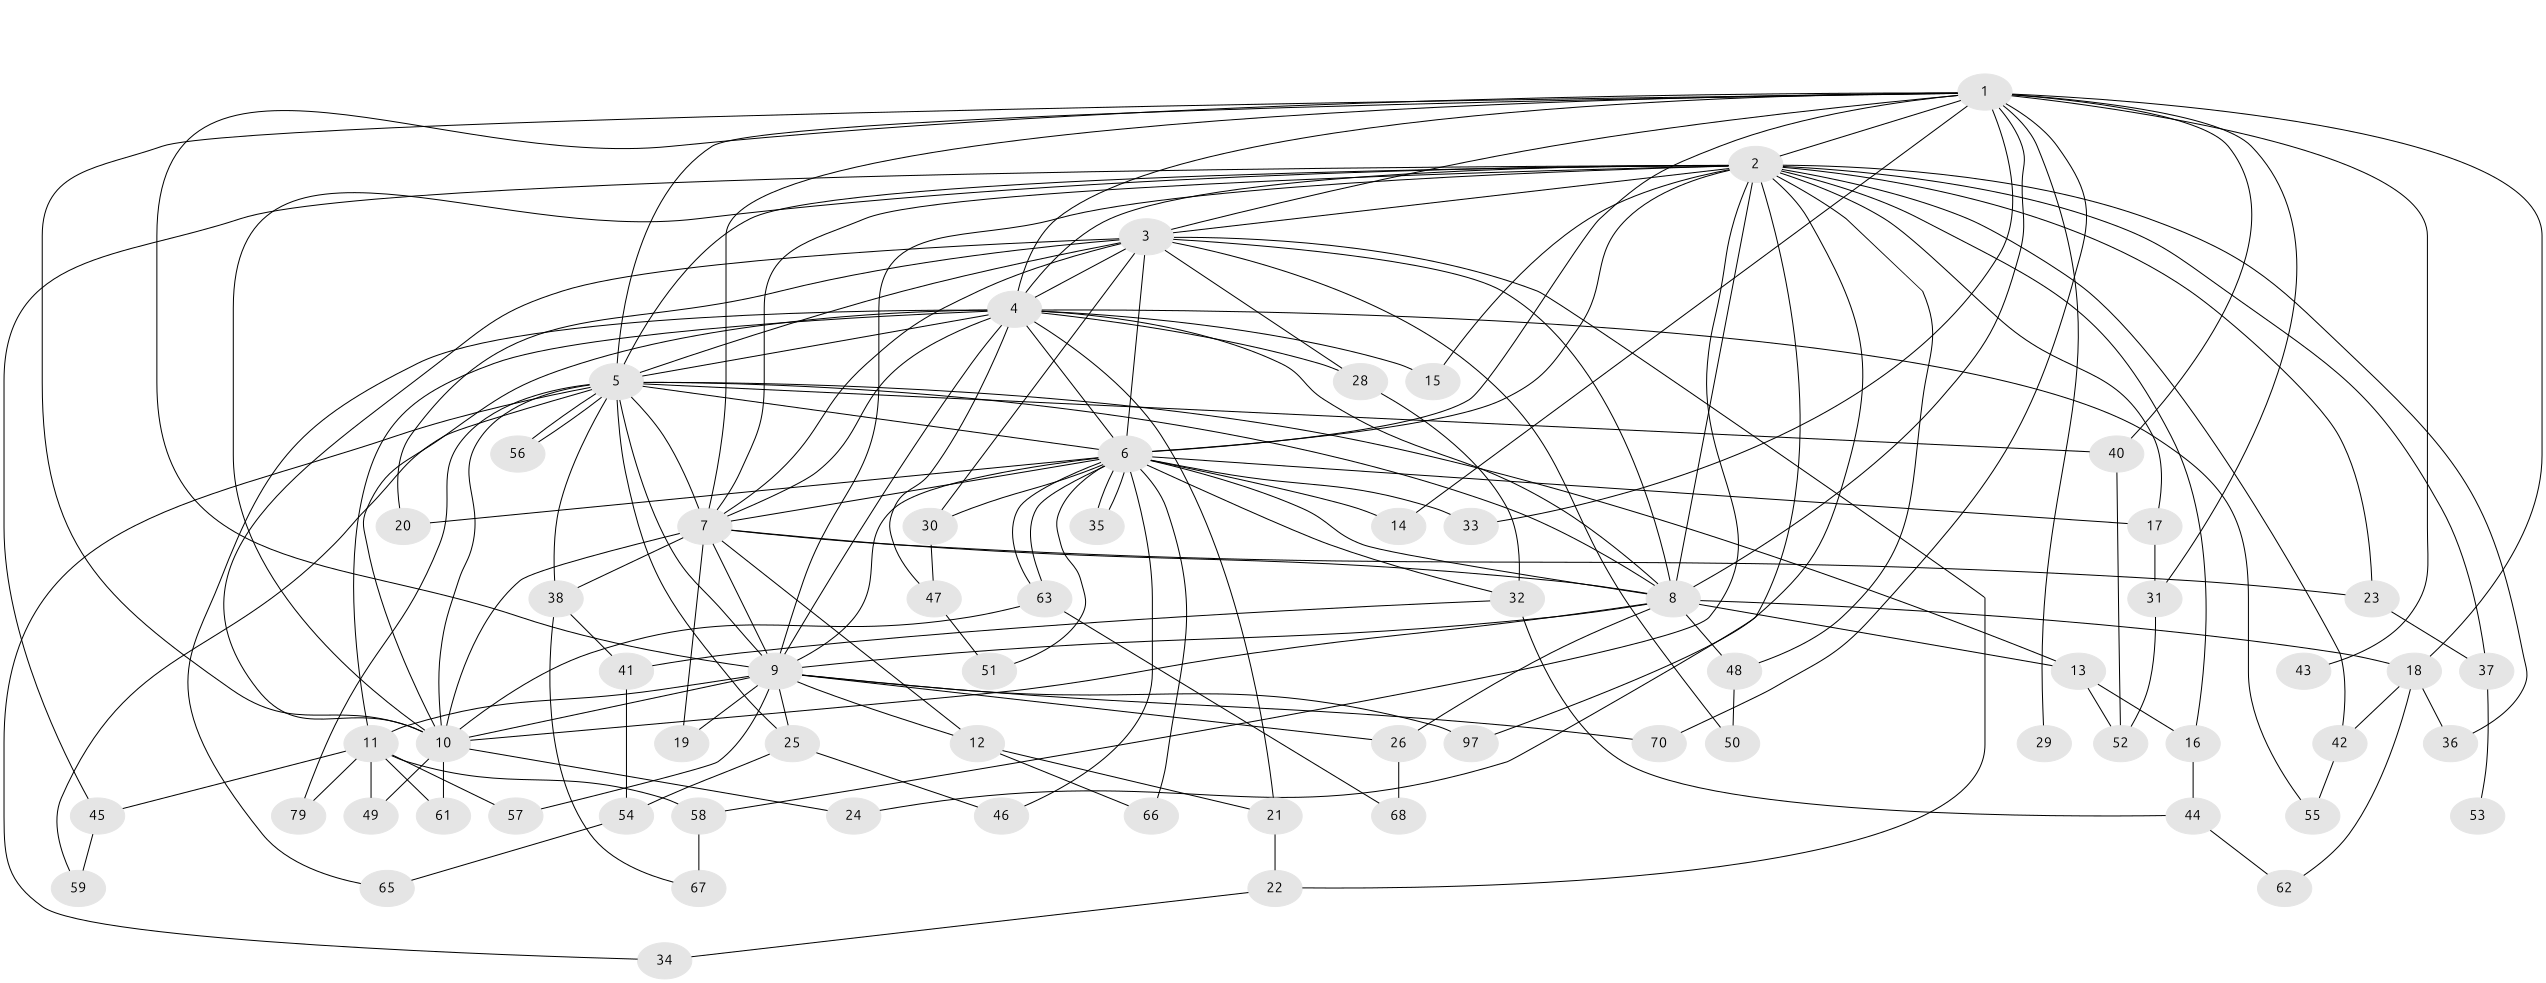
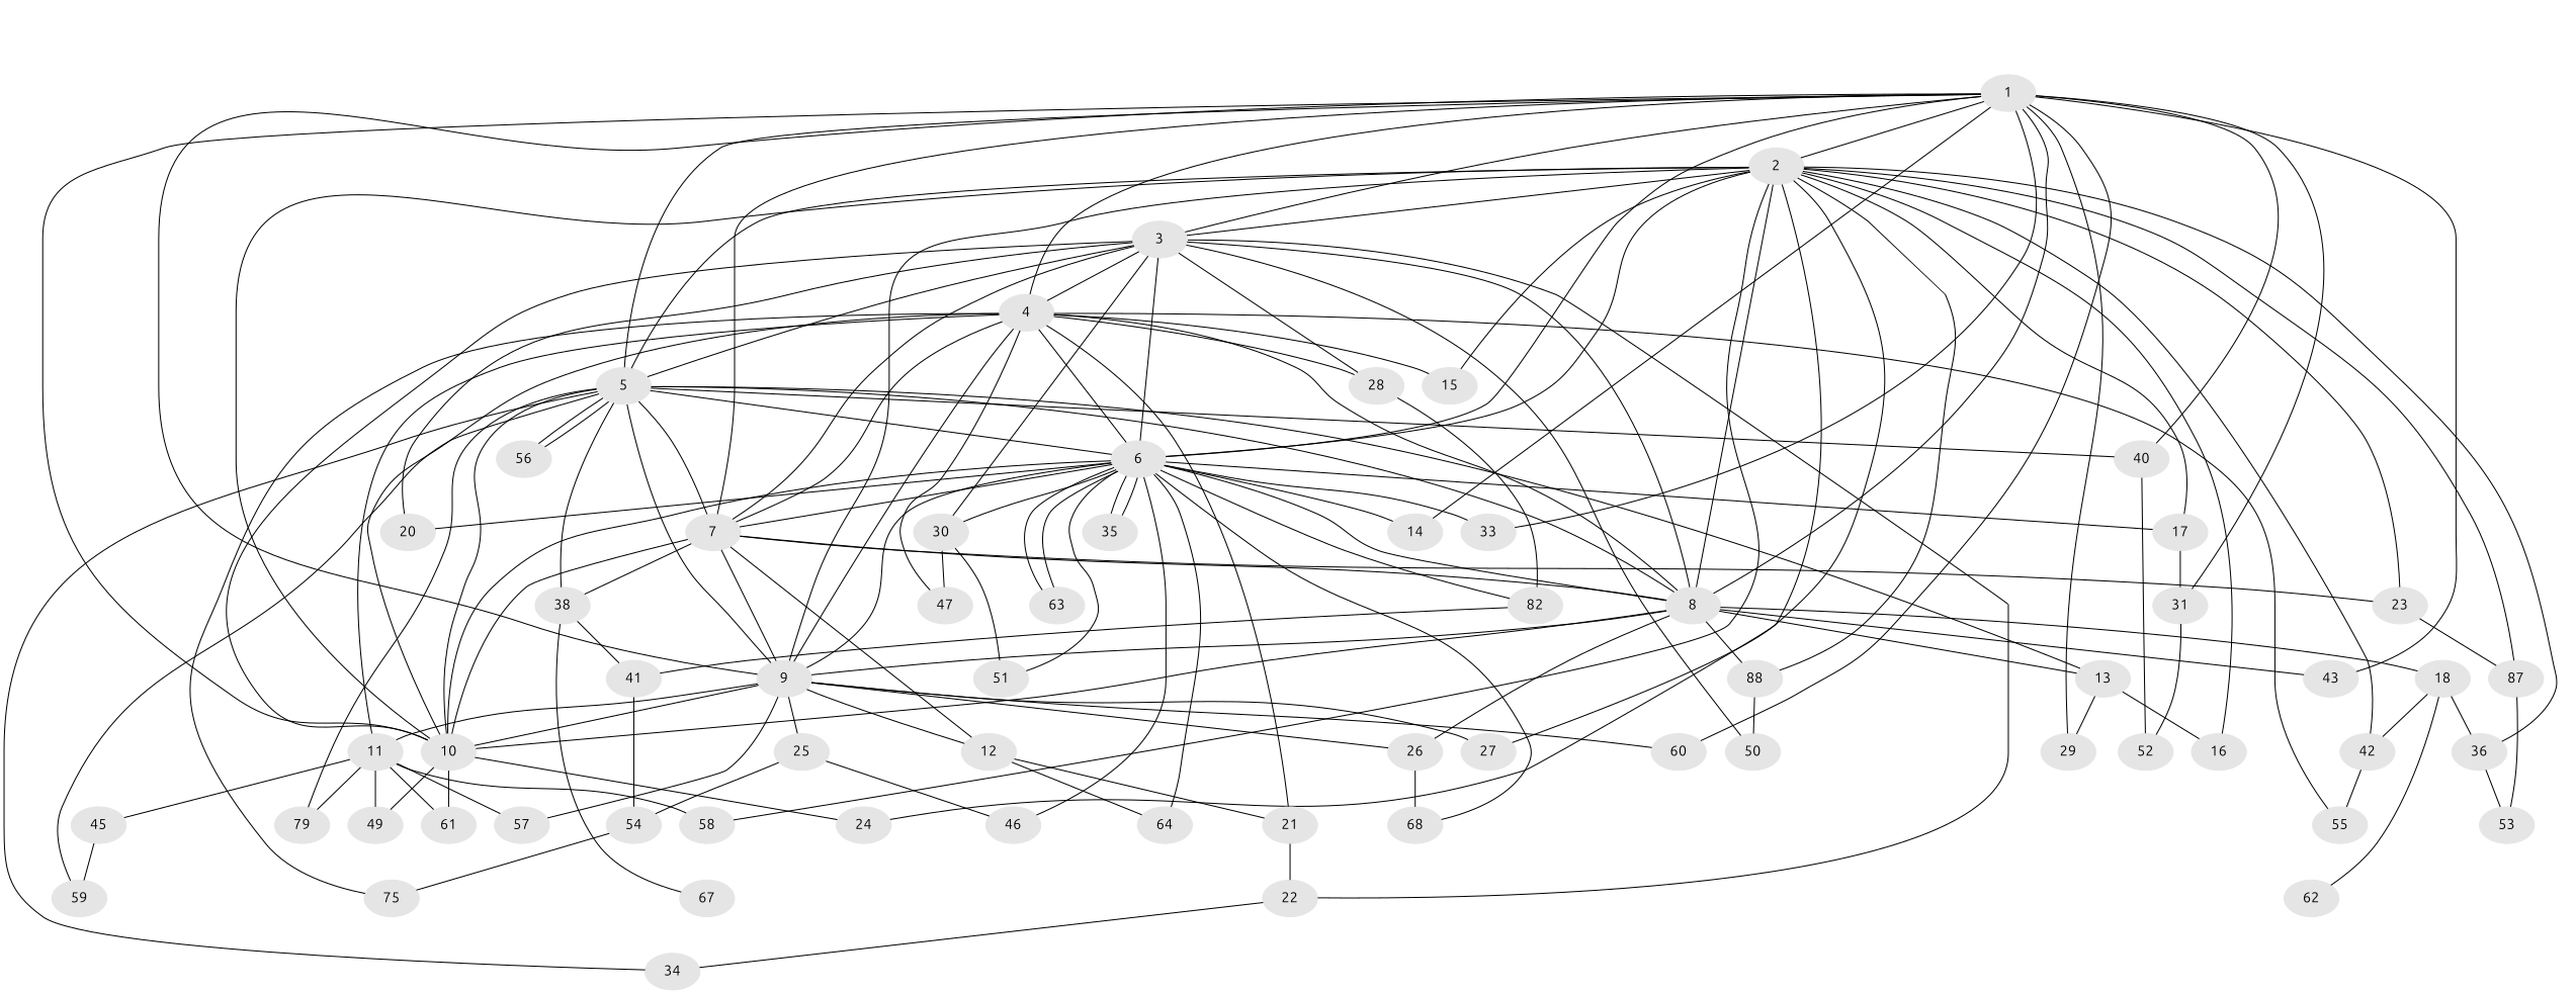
  graph {
    fontname=Ubuntu
    node [color=gray90 fontname=Ubuntu style=filled]
    edge [fontname=Ubuntu]
    1
    2
    3
    4
    5
    6
    7
    8
    9
    10
    14
    18
    29
    31
    33
    40
    43
-   60 [label=70]
+   60
    15
    16
    17
    23
    24
-   27 [label=97]
+   27
    36
-   37
+   37 [label=87]
    42
    45
-   48
+   48 [label=88]
    58
    20
    22
    28
    30
    50
    11
    21
    47
    55
-   65
+   65 [label=75]
    13
    25
    34
    38
    n45 [label=79]
    56
    59
-   32
+   32 [label=82]
    35
    46
    51
    63
-   66
+   66 [label=64]
    68
    12
-   19
    26
    57
    49
    61
    62
    52
-   44
    53
    67
    54
    41
    1 -- 2
    1 -- 3
    1 -- 4
    1 -- 5
    1 -- 6
    1 -- 7
    1 -- 8
    1 -- 9
    1 -- 10
    1 -- 14
-   1 -- 18
    1 -- 29
    1 -- 31
    1 -- 33
    1 -- 40
    1 -- 43
    1 -- 60
    2 -- 3
-   2 -- 4
    2 -- 5
    2 -- 6
-   2 -- 7
    2 -- 8
    2 -- 9
    2 -- 10
    2 -- 15
    2 -- 16
    2 -- 17
    2 -- 23
    2 -- 24
    2 -- 27
    2 -- 36
    2 -- 37
    2 -- 42
-   2 -- 45
    2 -- 48
    2 -- 58
    3 -- 4
    3 -- 5
    3 -- 6
    3 -- 7
    3 -- 8
    3 -- 10
    3 -- 20
    3 -- 22
    3 -- 28
    3 -- 30
    3 -- 50
-   4 -- 5
    4 -- 6
    4 -- 7
    4 -- 8
    4 -- 9
    4 -- 10
    4 -- 15
    4 -- 28
    4 -- 11
    4 -- 21
    4 -- 47
    4 -- 55
    4 -- 65
    5 -- 6
    5 -- 7
    5 -- 8
    5 -- 9
    5 -- 10
    5 -- 40
    5 -- 13
-   5 -- 25
    5 -- 34
    5 -- 38
    5 -- n45
    5 -- 56
    5 -- 56
    5 -- 59
    6 -- 7
    6 -- 8
    6 -- 9
-   63 -- 10
+   6 -- 10
    6 -- 14
    6 -- 33
    6 -- 17
    6 -- 20
    6 -- 30
    6 -- 32
    6 -- 35
    6 -- 35
    6 -- 46
    6 -- 51
    6 -- 63
    6 -- 63
    6 -- 66
-   63 -- 68
+   6 -- 68
    7 -- 8
    7 -- 9
    7 -- 10
    7 -- 23
    7 -- 38
    7 -- 12
-   7 -- 19
    8 -- 9
    8 -- 10
    8 -- 18
+   8 -- 43
    8 -- 48
    8 -- 13
    8 -- 26
    9 -- 10
    9 -- 60
    9 -- 27
    9 -- 11
    9 -- 25
    9 -- 12
-   9 -- 19
    9 -- 26
    9 -- 57
    10 -- 24
    10 -- 49
    10 -- 61
    18 -- 36
    18 -- 42
    18 -- 62
    31 -- 52
    40 -- 52
-   16 -- 44
    17 -- 31
    23 -- 37
+   36 -- 53
    37 -- 53
    42 -- 55
    45 -- 59
    48 -- 50
-   58 -- 67
    22 -- 34
    28 -- 32
    30 -- 47
-   47 -- 51
+   30 -- 51
    11 -- 45
    11 -- 58
    11 -- n45
    11 -- 57
    11 -- 49
    11 -- 61
    21 -- 22
-   13 -- 52
+   13 -- 29
    13 -- 16
    25 -- 46
    25 -- 54
    38 -- 67
    38 -- 41
-   32 -- 44
    32 -- 41
    12 -- 21
    12 -- 66
    26 -- 68
-   44 -- 62
    54 -- 65
    41 -- 54
  }
